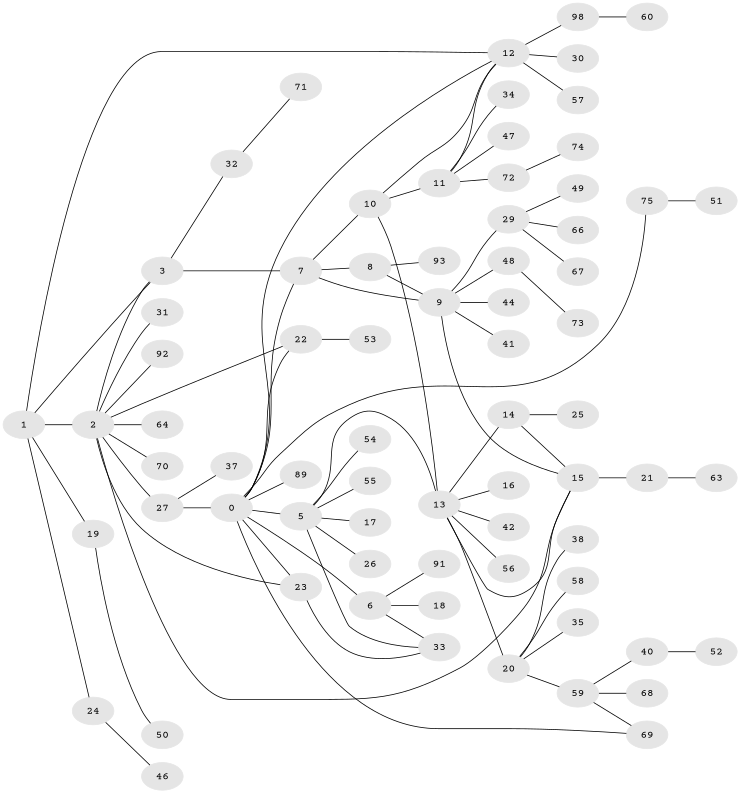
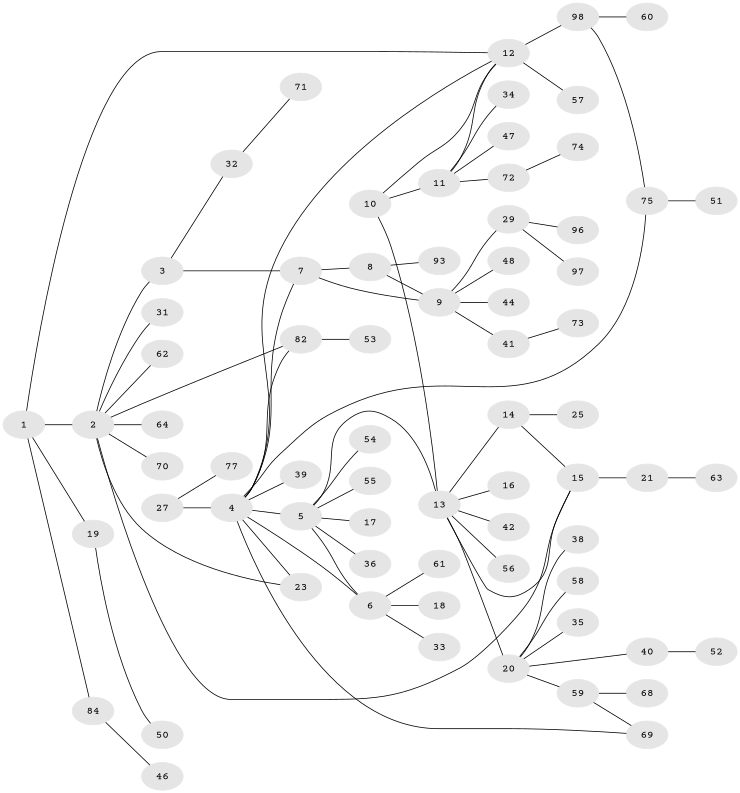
  graph {
    fontname="Courier Prime"
    rankdir=LR
    node [color=gray90 fontname="Courier Prime" style=filled]
    edge [fontname="Courier Prime"]
    1
    2
    3
    12
    19
-   24
+   24 [label=84]
    15
-   22
+   22 [label=82]
    23
    27
    31
-   62 [label=92]
+   62
    64
    70
    7
    32
    n17 [label=98]
-   30
    57
    50
    46
    21
    53
    33
-   4 [label=0]
-   37
+   4
+   37 [label=77]
    5
    6
-   39 [label=89]
+   39
    n30 [label=75]
    69
    8
    9
    10
    71
    13
    17
-   36 [label=26]
+   36
    54
    55
    18
-   61 [label=91]
+   61
    51
    14
    16
    20
    42
    56
    n49 [label=93]
    29
    41
    44
    48
    11
-   49
-   66
-   67
+   66 [label=96]
+   67 [label=97]
    73
    34
    47
    72
    74
    60
    25
    35
    38
    40
    58
    59
    63
    52
    68
    1 -- 2
-   1 -- 3
    1 -- 12
    1 -- 19
    1 -- 24
    2 -- 3
    2 -- 15
    2 -- 22
    2 -- 23
-   2 -- 27
    2 -- 31
    2 -- 62
    2 -- 64
    2 -- 70
    3 -- 7
    3 -- 32
    12 -- n17
-   12 -- 30
    12 -- 57
    19 -- 50
    24 -- 46
    15 -- 21
    22 -- 53
-   23 -- 33
    27 -- 4
    27 -- 37
    7 -- 8
    7 -- 9
-   7 -- 10
    32 -- 71
+   n17 -- n30
    n17 -- 60
    21 -- 63
    4 -- 12
    4 -- 22
    4 -- 23
    4 -- 7
    4 -- 5
    4 -- 6
    4 -- 39
    4 -- n30
    4 -- 69
-   5 -- 33
+   5 -- 6
    5 -- 13
    5 -- 17
    5 -- 36
    5 -- 54
    5 -- 55
    6 -- 33
    6 -- 18
    6 -- 61
    n30 -- 51
    8 -- 9
    8 -- n49
-   9 -- 15
    9 -- 29
    9 -- 41
    9 -- 44
    9 -- 48
    10 -- 12
    10 -- 13
    10 -- 11
    13 -- 15
    13 -- 14
    13 -- 16
    13 -- 20
    13 -- 42
    13 -- 56
    14 -- 15
    14 -- 25
    20 -- 35
    20 -- 38
-   59 -- 40
+   20 -- 40
    20 -- 58
    20 -- 59
-   29 -- 49
    29 -- 66
    29 -- 67
-   48 -- 73
+   41 -- 73
    11 -- 12
    11 -- 34
    11 -- 47
    11 -- 72
    72 -- 74
    40 -- 52
    59 -- 69
    59 -- 68
  }
